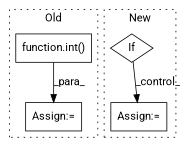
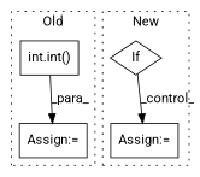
  digraph {
    fontname=Roboto
    node [a=68 l=3 shape=box fontname=Roboto]
    edge [fontname=Roboto]
-   n1 [a=75 l="4,1" label="function.int()" s="3445,3520"]
+   n1 [a=75 l="4,1" label="int.int()" s="3445,3520"]
    n2 [label="Assign:=" s=3627]
    n3 [a=96 l="3,14" label=If s="1916,1933" shape=diamond]
    n4 [label="Assign:=" s=1953]
    subgraph cluster_1 {
      label=Old
      style=dotted
      n1
      n2
    }
    subgraph cluster_2 {
      label=New
      style=dotted
      n3
      n4
    }
    n1 -> n2 [label=_para_]
    n3 -> n4 [label=_control_]
  }
